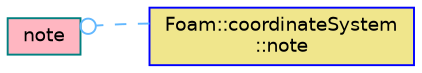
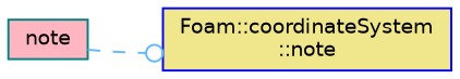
  digraph {
    rankdir=LR
    node [fontname=Helvetica fontsize=10 shape=box style=filled]
    n1 [color=teal fillcolor=lightpink fontcolor=black height=0.2 label=note width=0.4]
    n2 [color=blue fillcolor=khaki height=0.2 label="Foam::coordinateSystem\l::note" width=0.4]
-   n2 -> n1 [color=steelblue1 fontname=Helvetica fontsize=10 labelfontname=Helvetica labelfontsize=10 style=dashed arrowhead=odot]
+   n1 -> n2 [color=steelblue1 fontname=Helvetica fontsize=10 labelfontname=Helvetica labelfontsize=10 style=dashed arrowhead=odot]
  }
